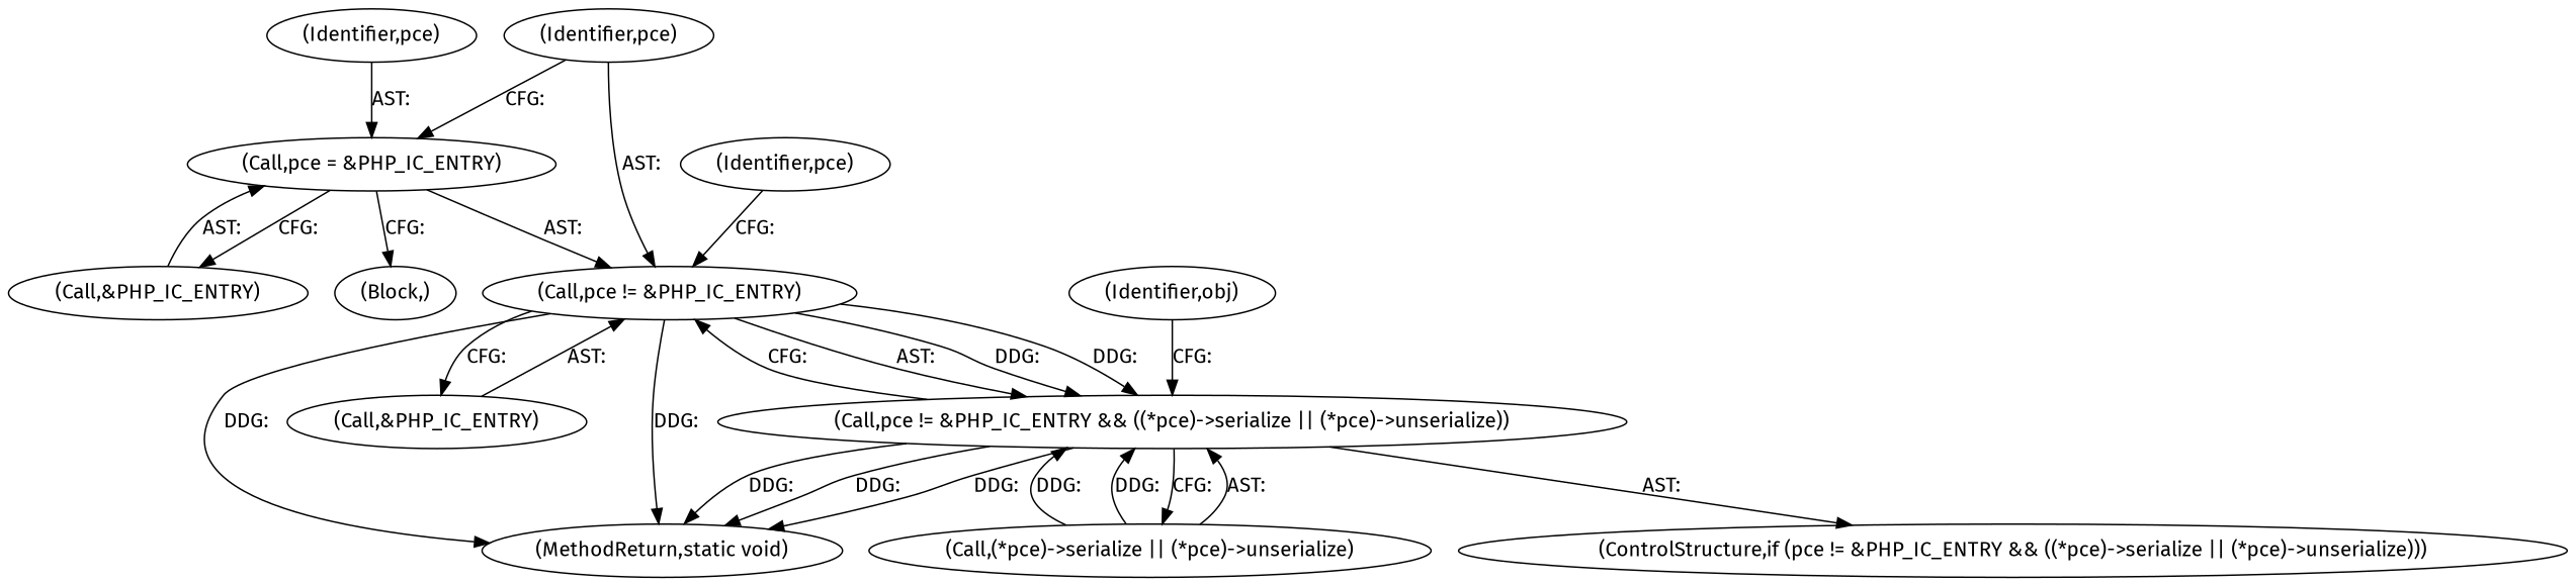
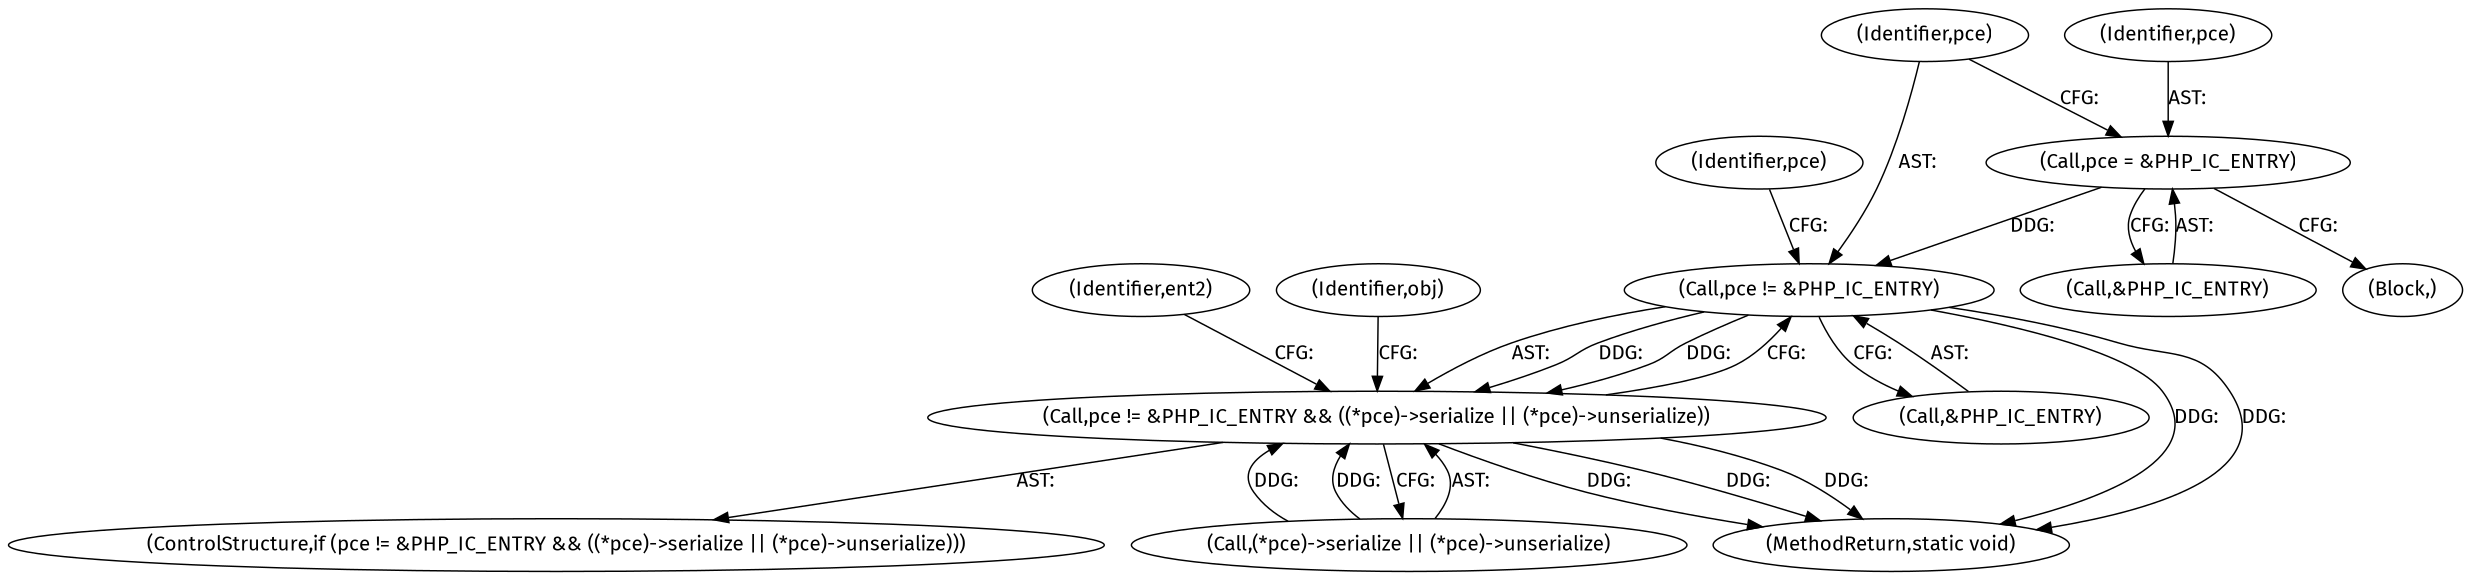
  digraph {
    fontname="Fira Sans"
    node [fontname="Fira Sans"]
    edge [fontname="Fira Sans"]
    n1 [label="(Call,pce != &PHP_IC_ENTRY)"]
    n2 [label="(Call,pce != &PHP_IC_ENTRY && ((*pce)->serialize || (*pce)->unserialize))"]
    n3 [label="(Call,&PHP_IC_ENTRY)"]
    n4 [label="(MethodReturn,static void)"]
    n5 [label="(Call,(*pce)->serialize || (*pce)->unserialize)"]
    n6 [label="(ControlStructure,if (pce != &PHP_IC_ENTRY && ((*pce)->serialize || (*pce)->unserialize)))"]
    n7 [label="(Call,pce = &PHP_IC_ENTRY)"]
    n8 [label="(Call,&PHP_IC_ENTRY)"]
    n9 [label="(Block,)"]
+   n10 [label="(Identifier,ent2)"]
    n11 [label="(Identifier,pce)"]
    n12 [label="(Identifier,obj)"]
    n13 [label="(Identifier,pce)"]
    n14 [label="(Identifier,pce)"]
    n1 -> n2 [label="AST: "]
    n1 -> n2 [label="DDG: "]
    n1 -> n2 [label="DDG: "]
    n1 -> n3 [label="CFG: "]
    n1 -> n4 [label="DDG: "]
    n1 -> n4 [label="DDG: "]
    n2 -> n1 [label="CFG: "]
    n2 -> n4 [label="DDG: "]
    n2 -> n4 [label="DDG: "]
    n2 -> n4 [label="DDG: "]
    n2 -> n5 [label="CFG: "]
    n2 -> n6 [label="AST: "]
    n3 -> n1 [label="AST: "]
    n5 -> n2 [label="AST: "]
    n5 -> n2 [label="DDG: "]
    n5 -> n2 [label="DDG: "]
-   n7 -> n1 [label="AST: "]
+   n7 -> n1 [label="DDG: "]
    n7 -> n8 [label="CFG: "]
    n7 -> n9 [label="CFG: "]
    n8 -> n7 [label="AST: "]
+   n10 -> n2 [label="CFG: "]
    n11 -> n1 [label="CFG: "]
    n12 -> n2 [label="CFG: "]
    n13 -> n7 [label="AST: "]
    n14 -> n1 [label="AST: "]
    n14 -> n7 [label="CFG: "]
  }
